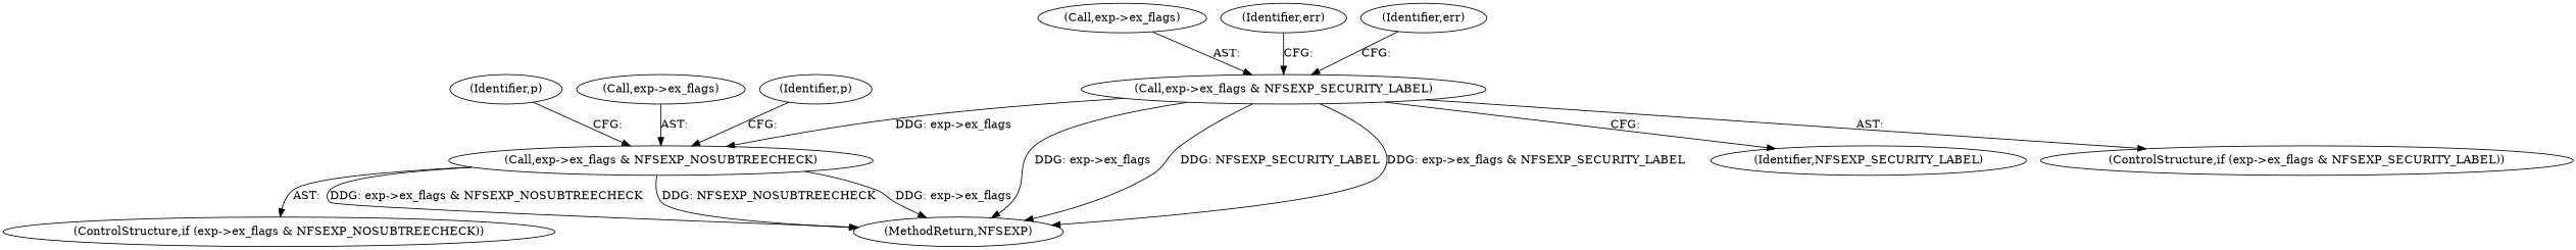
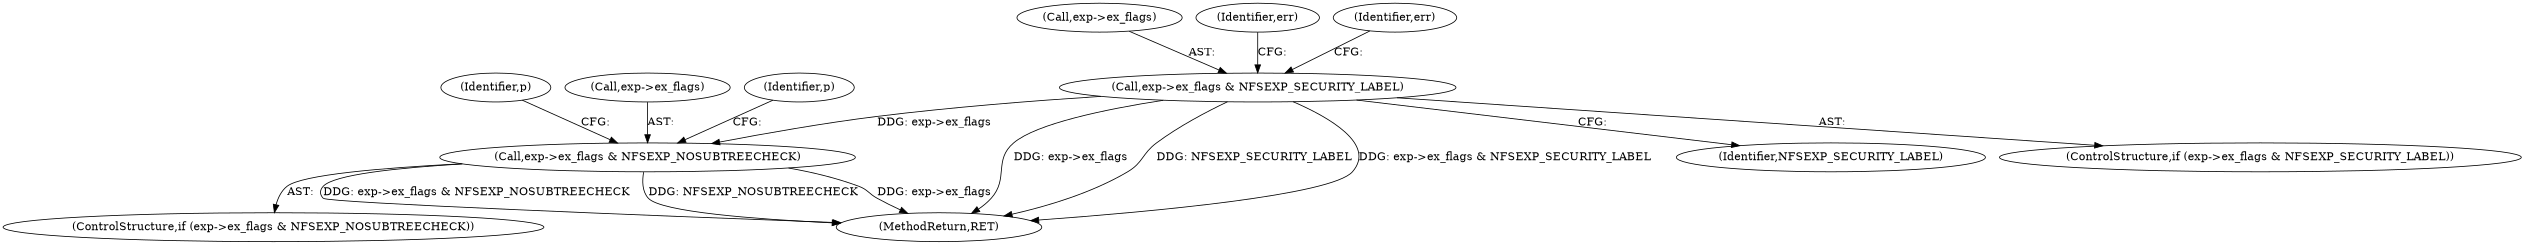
  digraph {
    n1 [label="(Call,exp->ex_flags & NFSEXP_SECURITY_LABEL)"]
    n2 [label="(Call,exp->ex_flags & NFSEXP_NOSUBTREECHECK)"]
    n3 [label="(Identifier,NFSEXP_SECURITY_LABEL)"]
    n4 [label="(ControlStructure,if (exp->ex_flags & NFSEXP_SECURITY_LABEL))"]
-   n5 [label="(MethodReturn,NFSEXP)"]
+   n5 [label="(MethodReturn,RET)"]
    n6 [label="(ControlStructure,if (exp->ex_flags & NFSEXP_NOSUBTREECHECK))"]
    n7 [label="(Call,exp->ex_flags)"]
    n8 [label="(Identifier,p)"]
    n9 [label="(Identifier,err)"]
    n10 [label="(Call,exp->ex_flags)"]
    n11 [label="(Identifier,p)"]
    n12 [label="(Identifier,err)"]
    n1 -> n2 [label="DDG: exp->ex_flags"]
    n1 -> n3 [label="CFG: "]
    n1 -> n4 [label="AST: "]
    n1 -> n5 [label="DDG: exp->ex_flags"]
    n1 -> n5 [label="DDG: NFSEXP_SECURITY_LABEL"]
    n1 -> n5 [label="DDG: exp->ex_flags & NFSEXP_SECURITY_LABEL"]
    n2 -> n5 [label="DDG: exp->ex_flags & NFSEXP_NOSUBTREECHECK"]
    n2 -> n5 [label="DDG: NFSEXP_NOSUBTREECHECK"]
    n2 -> n5 [label="DDG: exp->ex_flags"]
    n2 -> n6 [label="AST: "]
    n7 -> n1 [label="AST: "]
    n8 -> n2 [label="CFG: "]
    n9 -> n1 [label="CFG: "]
    n10 -> n2 [label="AST: "]
    n11 -> n2 [label="CFG: "]
    n12 -> n1 [label="CFG: "]
  }
